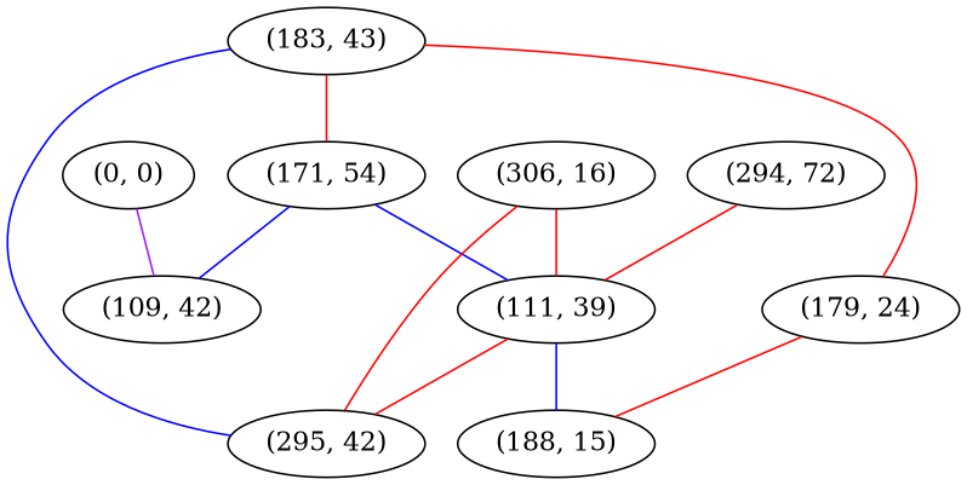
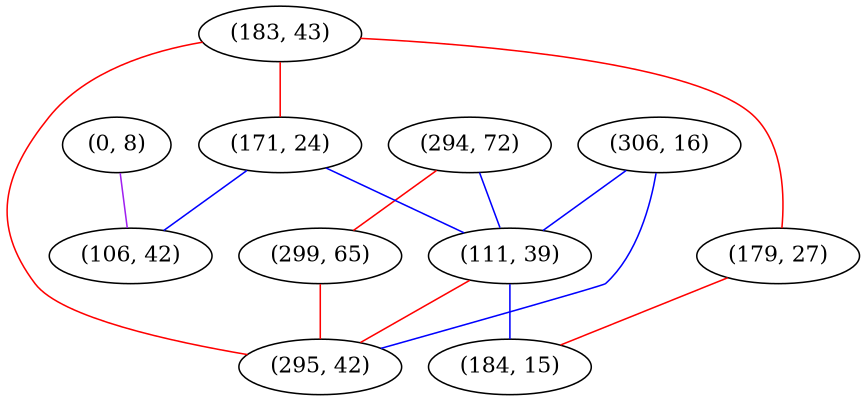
  graph {
    edge [color=red weight=1]
-   "(0, 0)"
-   "(109, 42)"
+   "(0, 0)" [label="(0, 8)"]
+   "(109, 42)" [label="(106, 42)"]
    "(294, 72)"
+   "(299, 65)"
    "(111, 39)"
    "(295, 42)"
-   "(184, 15)" [label="(188, 15)"]
+   "(184, 15)"
    "(183, 43)"
-   "(171, 54)"
-   "(179, 24)"
+   "(171, 54)" [label="(171, 24)"]
+   "(179, 24)" [label="(179, 27)"]
    "(306, 16)"
    "(0, 0)" -- "(109, 42)" [color=purple weight=4]
-   "(294, 72)" -- "(111, 39)" [weight=3]
+   "(294, 72)" -- "(299, 65)"
+   "(294, 72)" -- "(111, 39)" [color=blue weight=3]
+   "(299, 65)" -- "(295, 42)"
    "(111, 39)" -- "(295, 42)"
    "(111, 39)" -- "(184, 15)" [color=blue weight=3]
-   "(183, 43)" -- "(295, 42)" [color=blue]
+   "(183, 43)" -- "(295, 42)"
    "(183, 43)" -- "(171, 54)"
    "(183, 43)" -- "(179, 24)"
    "(171, 54)" -- "(109, 42)" [color=blue weight=3]
    "(171, 54)" -- "(111, 39)" [color=blue weight=3]
    "(179, 24)" -- "(184, 15)"
-   "(306, 16)" -- "(111, 39)" [weight=3]
-   "(306, 16)" -- "(295, 42)"
+   "(306, 16)" -- "(111, 39)" [color=blue weight=3]
+   "(306, 16)" -- "(295, 42)" [color=blue]
  }
